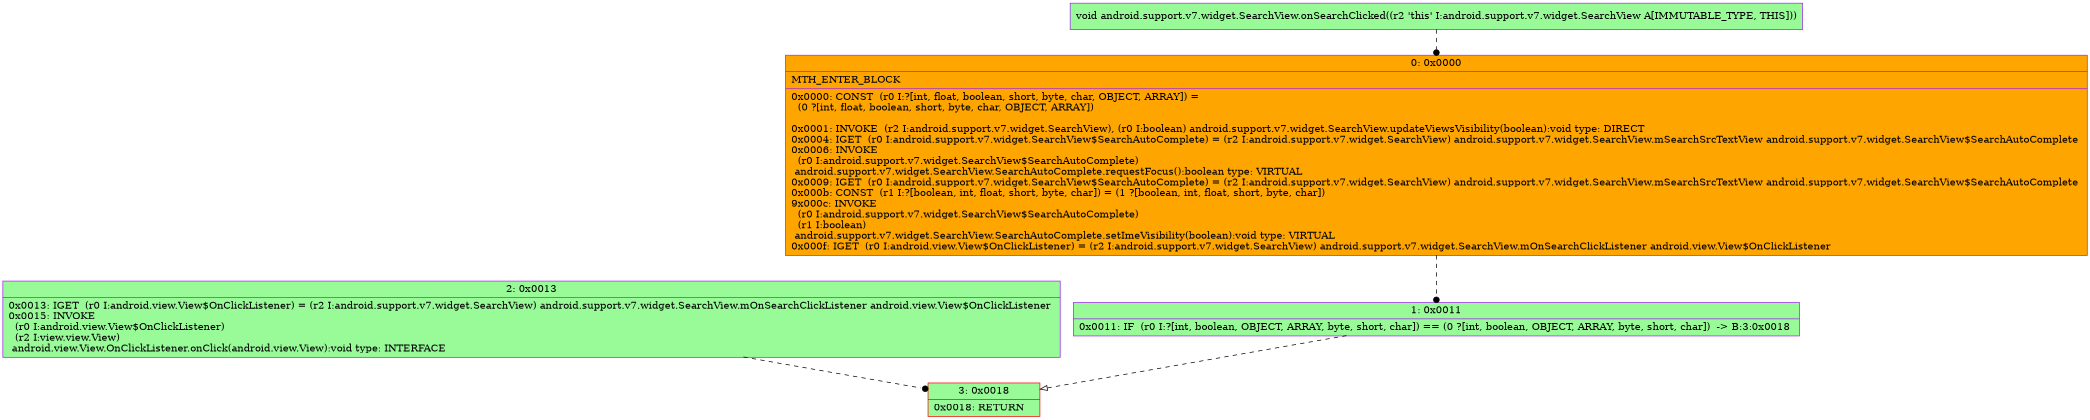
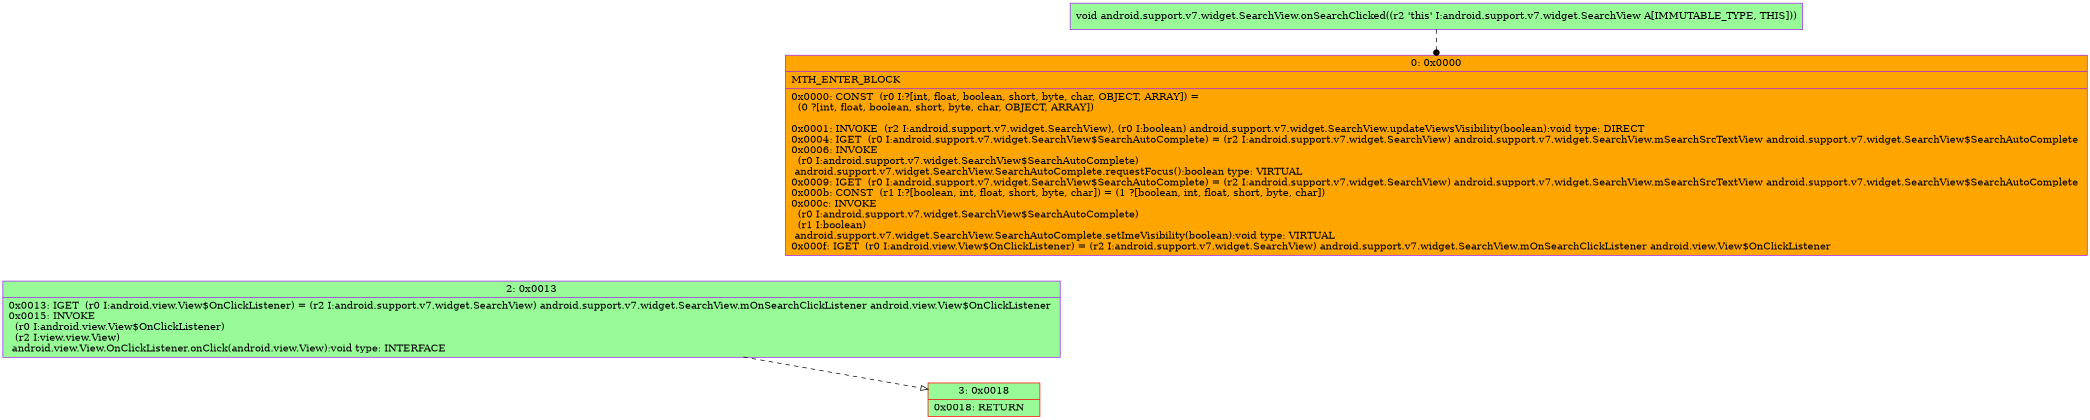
  digraph {
    node [color=purple fillcolor=palegreen shape=record style=filled]
    edge [arrowhead=dot style=dashed]
-   n1 [fillcolor=orange label="{0\:\ 0x0000|MTH_ENTER_BLOCK\l|0x0000: CONST  (r0 I:?[int, float, boolean, short, byte, char, OBJECT, ARRAY]) = \l  (0 ?[int, float, boolean, short, byte, char, OBJECT, ARRAY])\l \l0x0001: INVOKE  (r2 I:android.support.v7.widget.SearchView), (r0 I:boolean) android.support.v7.widget.SearchView.updateViewsVisibility(boolean):void type: DIRECT \l0x0004: IGET  (r0 I:android.support.v7.widget.SearchView$SearchAutoComplete) = (r2 I:android.support.v7.widget.SearchView) android.support.v7.widget.SearchView.mSearchSrcTextView android.support.v7.widget.SearchView$SearchAutoComplete \l0x0006: INVOKE  \l  (r0 I:android.support.v7.widget.SearchView$SearchAutoComplete)\l android.support.v7.widget.SearchView.SearchAutoComplete.requestFocus():boolean type: VIRTUAL \l0x0009: IGET  (r0 I:android.support.v7.widget.SearchView$SearchAutoComplete) = (r2 I:android.support.v7.widget.SearchView) android.support.v7.widget.SearchView.mSearchSrcTextView android.support.v7.widget.SearchView$SearchAutoComplete \l0x000b: CONST  (r1 I:?[boolean, int, float, short, byte, char]) = (1 ?[boolean, int, float, short, byte, char]) \l9x000c: INVOKE  \l  (r0 I:android.support.v7.widget.SearchView$SearchAutoComplete)\l  (r1 I:boolean)\l android.support.v7.widget.SearchView.SearchAutoComplete.setImeVisibility(boolean):void type: VIRTUAL \l0x000f: IGET  (r0 I:android.view.View$OnClickListener) = (r2 I:android.support.v7.widget.SearchView) android.support.v7.widget.SearchView.mOnSearchClickListener android.view.View$OnClickListener \l}"]
-   n2 [label="{1\:\ 0x0011|0x0011: IF  (r0 I:?[int, boolean, OBJECT, ARRAY, byte, short, char]) == (0 ?[int, boolean, OBJECT, ARRAY, byte, short, char])  \-\> B:3:0x0018 \l}"]
+   n1 [fillcolor=orange label="{0\:\ 0x0000|MTH_ENTER_BLOCK\l|0x0000: CONST  (r0 I:?[int, float, boolean, short, byte, char, OBJECT, ARRAY]) = \l  (0 ?[int, float, boolean, short, byte, char, OBJECT, ARRAY])\l \l0x0001: INVOKE  (r2 I:android.support.v7.widget.SearchView), (r0 I:boolean) android.support.v7.widget.SearchView.updateViewsVisibility(boolean):void type: DIRECT \l0x0004: IGET  (r0 I:android.support.v7.widget.SearchView$SearchAutoComplete) = (r2 I:android.support.v7.widget.SearchView) android.support.v7.widget.SearchView.mSearchSrcTextView android.support.v7.widget.SearchView$SearchAutoComplete \l0x0006: INVOKE  \l  (r0 I:android.support.v7.widget.SearchView$SearchAutoComplete)\l android.support.v7.widget.SearchView.SearchAutoComplete.requestFocus():boolean type: VIRTUAL \l0x0009: IGET  (r0 I:android.support.v7.widget.SearchView$SearchAutoComplete) = (r2 I:android.support.v7.widget.SearchView) android.support.v7.widget.SearchView.mSearchSrcTextView android.support.v7.widget.SearchView$SearchAutoComplete \l0x000b: CONST  (r1 I:?[boolean, int, float, short, byte, char]) = (1 ?[boolean, int, float, short, byte, char]) \l0x000c: INVOKE  \l  (r0 I:android.support.v7.widget.SearchView$SearchAutoComplete)\l  (r1 I:boolean)\l android.support.v7.widget.SearchView.SearchAutoComplete.setImeVisibility(boolean):void type: VIRTUAL \l0x000f: IGET  (r0 I:android.view.View$OnClickListener) = (r2 I:android.support.v7.widget.SearchView) android.support.v7.widget.SearchView.mOnSearchClickListener android.view.View$OnClickListener \l}"]
    n3 [color=red label="{3\:\ 0x0018|0x0018: RETURN   \l}"]
    n4 [label="{2\:\ 0x0013|0x0013: IGET  (r0 I:android.view.View$OnClickListener) = (r2 I:android.support.v7.widget.SearchView) android.support.v7.widget.SearchView.mOnSearchClickListener android.view.View$OnClickListener \l0x0015: INVOKE  \l  (r0 I:android.view.View$OnClickListener)\l  (r2 I:view.view.View)\l android.view.View.OnClickListener.onClick(android.view.View):void type: INTERFACE \l}"]
    n5 [label="{void android.support.v7.widget.SearchView.onSearchClicked((r2 'this' I:android.support.v7.widget.SearchView A[IMMUTABLE_TYPE, THIS])) }"]
-   n1 -> n2
-   n2 -> n3 [arrowhead=onormal]
-   n4 -> n3
+   n4 -> n3 [arrowhead=onormal]
    n5 -> n1
  }
